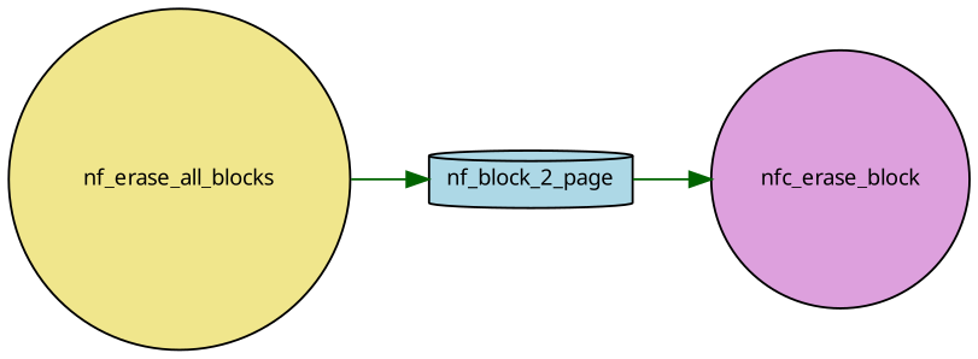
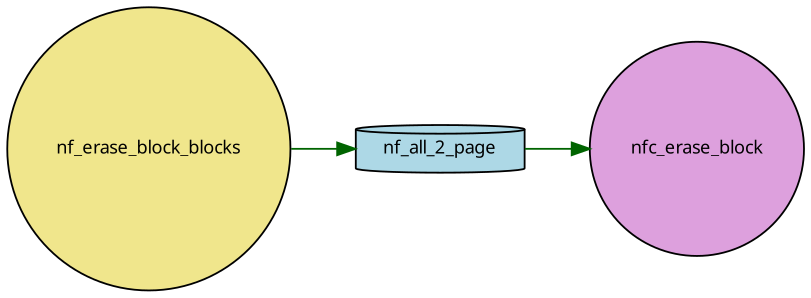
  digraph {
    rankdir=LR
    node [color=black fontname="FreeSans.ttf" fontsize=10 shape=circle style=filled]
    edge [color=darkgreen fontname="FreeSans.ttf" fontsize=10 labelfontname="FreeSans.ttf" labelfontsize=10 style=solid]
-   n1 [fillcolor=khaki fontcolor=black height=0.2 label=nf_erase_all_blocks width=0.4]
-   n2 [fillcolor=lightblue height=0.2 label=nf_block_2_page shape=cylinder width=0.4]
+   n1 [fillcolor=khaki fontcolor=black height=0.2 label=nf_erase_block_blocks width=0.4]
+   n2 [fillcolor=lightblue height=0.2 label=nf_all_2_page shape=cylinder width=0.4]
    n3 [fillcolor=plum height=0.2 label=nfc_erase_block width=0.4]
    n1 -> n2
    n2 -> n3
  }
